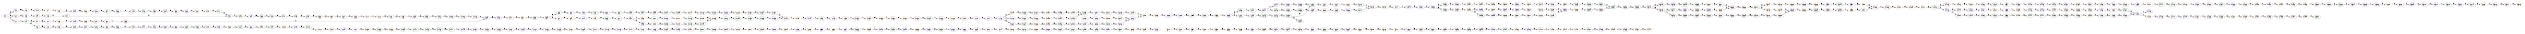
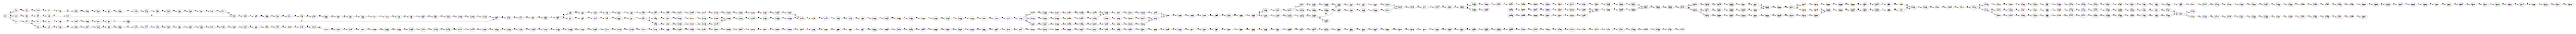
  strict digraph {
    rankdir=LR
    node [color=brown]
    S0 [color=purple]
    S1
    S2
    S3 [color=purple]
    S4 [color=darkgreen]
    S5 [color=purple]
    S6
    S7
    S8 [color=darkgreen]
    S9
    S10
    S11 [color=purple]
    S12
    S13 [color=darkgreen]
    S14 [color=darkorange]
    S15 [color=darkorange]
    S16
    S17
    S18 [color=darkorange]
    S19 [color=purple]
    S20 [color=darkgreen]
    S21 [color=purple]
    S22 [color=purple]
    S23 [color=darkorange]
    S24 [color=purple]
    S25 [color=darkorange]
    S26 [color=darkorange]
    S27
    S28 [color=darkgreen]
    S29 [color=purple]
    S30 [color=purple]
    S31
    S32
    S33 [color=purple]
    S34 [color=darkgreen]
    S35
    S36 [color=purple]
    S37
    S38 [color=purple]
    S39 [color=purple]
    S40
    S41 [color=purple]
    S42
    S43 [color=purple]
    S44 [color=purple]
    S45 [color=darkorange]
    S46 [color=darkgreen]
    S47
    S48 [color=purple]
    S49 [color=purple]
    S50
    S51 [color=darkorange]
    S52 [color=purple]
    S53
    S54
    S55 [color=darkgreen]
    S56 [color=purple]
    S57 [color=darkorange]
    S58
    S59
    S60 [color=darkgreen]
    S61 [color=darkgreen]
    S62 [color=purple]
    S63 [color=darkgreen]
    S64
    S65 [color=darkgreen]
    S66
    S67 [color=darkorange]
    S68 [color=purple]
    S69 [color=darkorange]
    S70
    S71 [color=darkorange]
    S72 [color=darkorange]
    S73 [color=purple]
    S74 [color=purple]
    S75 [color=purple]
    S76 [color=darkorange]
    S77 [color=darkgreen]
    S78 [color=darkgreen]
    S79 [color=darkorange]
    S80 [color=darkorange]
    S81 [color=darkgreen]
    S82 [color=purple]
    S83 [color=darkgreen]
    S84 [color=darkgreen]
    S85
    S86 [color=darkgreen]
    S87
    S88 [color=purple]
    S89 [color=purple]
    S90 [color=darkgreen]
    S91
    S92 [color=darkorange]
    S93
    S94 [color=darkgreen]
    S95 [color=purple]
    S96 [color=darkorange]
    S97 [color=darkgreen]
    S98
    S99
    S100
    S101 [color=darkgreen]
    S102 [color=darkorange]
    S103 [color=purple]
    S104 [color=darkgreen]
    S105 [color=darkgreen]
    S106 [color=purple]
    S107 [color=purple]
    S108
    S109 [color=darkgreen]
    S110
    S111 [color=darkorange]
    S112 [color=darkgreen]
    S113
    S114 [color=darkorange]
    S115 [color=darkgreen]
    S116 [color=darkgreen]
    S117 [color=darkorange]
    S118
    S119 [color=darkgreen]
    S120
    S121
    S122 [color=darkgreen]
    S123 [color=darkorange]
    S124 [color=purple]
    S125 [color=purple]
    S126 [color=darkgreen]
    S127 [color=purple]
    S128 [color=darkorange]
    S129 [color=darkgreen]
    S130 [color=darkorange]
    S131
    S132 [color=darkgreen]
    S133 [color=darkgreen]
    S134 [color=darkgreen]
    S135 [color=darkgreen]
    S136 [color=darkorange]
    S137
    S138 [color=purple]
    S139 [color=darkgreen]
    S140
    S141 [color=darkgreen]
    S142 [color=darkorange]
    S143 [color=darkgreen]
    S144 [color=purple]
    S145 [color=darkgreen]
    S146 [color=darkgreen]
    S147 [color=darkgreen]
    S148 [color=purple]
    S149 [color=purple]
    S150
    S151 [color=purple]
    S152
    S153
    S154
    S155
    S156 [color=darkorange]
    S157
    S158
    S159 [color=purple]
    S160 [color=darkorange]
    S161 [color=purple]
    S162
    S163
    S164 [color=darkgreen]
    S165
    S166
    S167 [color=darkorange]
    S168 [color=darkorange]
    S169 [color=darkgreen]
    S170
    S171
    S172 [color=purple]
    S173
    S174 [color=purple]
    S175 [color=purple]
    S176 [color=purple]
    S177
    S178 [color=purple]
    S179 [color=darkorange]
    S180 [color=purple]
    S181
    S182
    S183 [color=darkgreen]
    S184 [color=darkgreen]
    S185 [color=purple]
    S186
    S187
    S188 [color=darkorange]
    S189
    S190 [color=darkorange]
    S191 [color=darkorange]
    S192
    S193 [color=purple]
    S194
    S195 [color=purple]
    S196 [color=darkgreen]
    S197
    S198
    S199 [color=darkorange]
    S200 [color=purple]
    S201 [color=darkgreen]
    S203 [color=darkgreen]
    S204 [color=purple]
    S205
    S206 [color=purple]
    S202
    S207 [color=purple]
    S208
    S209
    S210 [color=darkorange]
    S211
    S212 [color=darkgreen]
    S213 [color=darkorange]
    S214
    S215 [color=purple]
    S216 [color=purple]
    S217 [color=darkorange]
    S218 [color=purple]
    S219
    S220
    S221 [color=darkorange]
    S222 [color=purple]
    S223 [color=darkorange]
    S224 [color=darkorange]
    S225 [color=purple]
    S226 [color=purple]
    S227 [color=purple]
    S228 [color=darkorange]
    S229
    S230 [color=purple]
    S231 [color=darkgreen]
    S232 [color=darkorange]
    S233 [color=darkorange]
    S234 [color=purple]
    S235 [color=purple]
    S236 [color=darkgreen]
    S237
    S238 [color=darkgreen]
    S239 [color=darkorange]
    S240 [color=purple]
    S241 [color=darkgreen]
    S242 [color=purple]
    S243 [color=darkgreen]
    S244 [color=purple]
    S245 [color=darkgreen]
    S246
    S247 [color=purple]
    S248 [color=darkgreen]
    S249 [color=purple]
    S250 [color=darkgreen]
    S251 [color=purple]
    S252
    S253 [color=darkorange]
    S254 [color=darkgreen]
    S258 [color=darkgreen]
    S255 [color=purple]
    S256 [color=darkgreen]
    S257 [color=purple]
    S259 [color=purple]
    S260 [color=darkgreen]
    S261
    S262
    S263 [color=purple]
    S264
    S265
    S266 [color=purple]
    S267 [color=darkorange]
    S268 [color=purple]
    S269
    S270 [color=darkgreen]
    S271 [color=darkgreen]
    S272
    S273
    S274
    S275 [color=darkorange]
    S276 [color=darkorange]
    S277 [color=darkgreen]
    S278 [color=darkgreen]
    S279 [color=purple]
    S280 [color=darkorange]
    S281 [color=purple]
    S282 [color=purple]
    S283 [color=purple]
    S284
    S285 [color=darkgreen]
    S286 [color=darkgreen]
    S287 [color=darkgreen]
    S288 [color=purple]
    S289
    S290 [color=darkgreen]
    S291
-   S292 [color=darkorange]
    S293 [color=darkgreen]
    S294 [color=darkorange]
    S295 [color=darkgreen]
    S296 [color=purple]
    S297 [color=purple]
    S298 [color=darkorange]
    S299 [color=purple]
    S300 [color=darkorange]
    S301 [color=darkgreen]
    S302 [color=darkorange]
    S303 [color=darkorange]
    S304 [color=purple]
    S305 [color=darkorange]
    S306 [color=purple]
    S307 [color=darkgreen]
    S308 [color=purple]
    S309 [color=darkorange]
    S310 [color=darkorange]
    S311
    S312
    S313 [color=purple]
    S314
    S315 [color=darkorange]
    S316
    S317 [color=darkorange]
    S318 [color=purple]
    S319
    S320
    S321
    S322 [color=darkorange]
    S323 [color=purple]
    S324
    S325 [color=darkgreen]
    S326 [color=darkorange]
    S327 [color=darkorange]
    S328 [color=darkgreen]
    S329 [color=darkgreen]
    S330 [color=darkorange]
    S331 [color=darkgreen]
    S332
    S333 [color=darkorange]
    S334 [color=darkgreen]
    S335 [color=darkorange]
    S336 [color=purple]
    S337 [color=purple]
    S338 [color=darkgreen]
    S339 [color=darkorange]
    S340
    S341 [color=purple]
    S342
    S343
    S344
    S345 [color=purple]
    S346
    S347 [color=darkgreen]
    S348
    S349 [color=darkgreen]
    S350 [color=darkgreen]
    S351 [color=purple]
    S352 [color=purple]
    S353 [color=darkgreen]
    S354
    S355
    S356 [color=darkgreen]
    S357 [color=darkorange]
    S358
    S359 [color=purple]
    S360 [color=darkgreen]
    S361 [color=darkgreen]
    S362
    S363 [color=darkorange]
    S364 [color=purple]
    S365
    S366
    S367 [color=darkorange]
    S368 [color=darkorange]
    S369 [color=darkgreen]
    S370 [color=darkorange]
    S371 [color=darkgreen]
    S372 [color=darkgreen]
    S373 [color=darkorange]
    S374 [color=darkorange]
    S375 [color=darkorange]
    S376
    S377 [color=darkorange]
    S378 [color=darkorange]
    S379 [color=darkorange]
    S380
    S381 [color=purple]
    S382 [color=darkorange]
    S383 [color=purple]
    S384
    S385 [color=purple]
    S386 [color=darkorange]
    S387 [color=darkgreen]
    S388 [color=darkorange]
    S389 [color=darkgreen]
    S390
    S391 [color=purple]
    S392
    S393
    S394 [color=darkgreen]
    S395
    S396 [color=darkgreen]
    S397 [color=purple]
    S398 [color=darkorange]
    S399
    S400 [color=darkorange]
    S401 [color=darkgreen]
    S402 [color=purple]
    S403
    S404 [color=darkgreen]
    S405
    S406 [color=darkorange]
    S407 [color=darkorange]
    S408 [color=purple]
    S409 [color=darkorange]
    S410
    S411 [color=darkorange]
    S412 [color=darkorange]
    S413 [color=darkgreen]
    S414 [color=darkorange]
    S415
    S416 [color=purple]
    S417 [color=darkorange]
    S418 [color=darkorange]
    S419
    S420
    S421 [color=darkgreen]
    S422 [color=darkorange]
    S423 [color=purple]
    S424 [color=purple]
    S425 [color=purple]
    S426
    S427 [color=purple]
    S428
    S429 [color=darkorange]
    S430 [color=darkgreen]
    S431 [color=darkorange]
    S432 [color=darkgreen]
    S433
    S434 [color=darkgreen]
    S435 [color=purple]
    S436 [color=darkgreen]
    S437 [color=darkorange]
    S438 [color=purple]
    S439 [color=darkorange]
    S440 [color=darkorange]
    S441 [color=darkorange]
    S442 [color=purple]
    S443
    S444 [color=darkgreen]
    S445 [color=purple]
    S446 [color=purple]
    S447 [color=darkgreen]
    S448 [color=darkgreen]
    S449
    S450 [color=darkgreen]
    S451 [color=purple]
    S452
    S453 [color=darkgreen]
    S454 [color=darkorange]
    n456 [label=S855]
    S456 [color=darkgreen]
    S457
    S458
    S459 [color=darkorange]
    S460
    S461 [color=purple]
    S462 [color=darkgreen]
    S463 [color=purple]
    S464
    S465
    S466
    S467 [color=darkgreen]
    S468 [color=purple]
    S469 [color=purple]
    S470 [color=purple]
    S471 [color=darkorange]
    S472 [color=darkorange]
    S473 [color=purple]
    S474 [color=darkgreen]
    S475 [color=purple]
    S476 [color=darkgreen]
    S477
    S478 [color=darkorange]
    S479 [color=purple]
    S480 [color=purple]
    S481
    S482
    S483 [color=purple]
    S484 [color=darkgreen]
    S485 [color=darkgreen]
    S486 [color=purple]
    S487 [color=darkorange]
    S488
    S489 [color=darkorange]
    S490 [color=darkorange]
    S491
    S492 [color=purple]
    S493
    S494 [color=darkorange]
    S495
    S496
    S497
    S498 [color=darkorange]
    S499 [color=darkorange]
    S500
    S501 [color=darkgreen]
    S502 [color=darkgreen]
    S503 [color=darkgreen]
    S504 [color=purple]
    S505 [color=purple]
    S506 [color=purple]
    S507 [color=darkorange]
    S508
    S509 [color=purple]
    S510
    S511 [color=purple]
    S512 [color=darkgreen]
    S513 [color=purple]
    S514 [color=darkgreen]
    S515 [color=darkorange]
    S516
    S517
    S518 [color=darkorange]
    S0 -> S1 [label=I]
    S0 -> S2 [label=Q]
    S0 -> S3 [label=C]
    S1 -> S4 [label=V]
    S2 -> S5 [label=K]
    S3 -> S6 [label=E]
    S4 -> S7 [label=P]
    S4 -> S8 [label=M]
    S5 -> S9 [label=L]
    S6 -> S10 [label=C]
    S7 -> S11 [label=A]
    S8 -> S12 [label=E]
    S9 -> S13 [label=L]
    S10 -> S14 [label=G]
    S11 -> S15 [label=I]
    S12 -> S16 [label=N]
    S13 -> S17 [label=M]
    S14 -> S18 [label=V]
    S15 -> S19 [label=D]
    S16 -> S20 [label=H]
    S17 -> S21 [label=T]
    S18 -> S22 [label=A]
    S19 -> S23 [label=M]
    S20 -> S24 [label=L]
    S21 -> S25 [label=L]
    S22 -> S26 [label=H]
    S23 -> S27 [label=T]
    S24 -> S28 [label=V]
    S25 -> S29 [label=I]
    S26 -> S30 [label=P]
    S27 -> S31 [label=T]
    S28 -> S32 [label=K]
    S29 -> S33 [label=E]
    S30 -> S34 [label=R]
    S31 -> S35 [label=S]
    S32 -> S36 [label=K]
    S33 -> S37 [label=Y]
    S34 -> S38 [label=P]
    S35 -> S39 [label=Y]
    S36 -> S40 [label=K]
    S37 -> S41 [label=N]
    S38 -> S42 [label=L]
    S39 -> S43 [label=E]
    S40 -> S44 [label=V]
    S41 -> S45 [label=N]
    S42 -> S46 [label=S]
    S43 -> S47 [label=P]
    S44 -> S48 [label=Y]
    S45 -> S49 [label=R]
    S46 -> S50 [label=I]
    S47 -> S51 [label=N]
    S48 -> S52 [label=R]
    S49 -> S53 [label=H]
    S50 -> S54 [label=D]
    S51 -> S55 [label=Q]
    S52 -> S56 [label=L]
    S53 -> S57 [label=A]
    S54 -> S58 [label=Q]
    S55 -> S59 [label=I]
    S56 -> S60 [label=V]
    S57 -> S61 [label=A]
    S58 -> S62 [label=K]
    S59 -> S63 [label=Q]
    S59 -> S64 [label=R]
    S60 -> S65 [label=V]
    S61 -> S66 [label=L]
    S62 -> S67 [label=L]
    S63 -> S68 [label=E]
    S64 -> S69 [label=Q]
    S65 -> S70 [label=L]
    S66 -> S71 [label=I]
    S67 -> S72 [label=L]
    S68 -> S73 [label=M]
    S69 -> S74 [label=M]
    S70 -> S75 [label=R]
    S71 -> S76 [label=V]
    S72 -> S77 [label=M]
    S73 -> S78 [label=L]
    S74 -> S79 [label=L]
    S75 -> S80 [label=L]
    S76 -> S81 [label=P]
    S77 -> S21 [label=T]
    S78 -> S82 [label=K]
    S79 -> S83 [label=K]
    S80 -> S84 [label=V]
    S81 -> S85 [label=A]
    S82 -> S86 [label=V]
    S83 -> S87 [label=A]
    S84 -> S88 [label=K]
    S85 -> S89 [label=V]
    S86 -> S90 [label=I]
    S87 -> S91 [label=I]
    S88 -> S92 [label=S]
    S89 -> S93 [label=D]
    S90 -> S94 [label=T]
    S91 -> S95 [label=T]
    S91 -> S96 [label=S]
    S92 -> S97 [label=Y]
    S93 -> S98 [label=M]
    S94 -> S99 [label=P]
    S95 -> S100 [label=P]
    S96 -> S101 [label=P]
    S97 -> S102 [label=R]
    S98 -> S103 [label=T]
    S99 -> S104 [label=R]
    S100 -> S105 [label=K]
    S101 -> S106 [label=K]
    S102 -> S107 [label=T]
    S103 -> S108 [label=T]
    S104 -> S109 [label=S]
    S105 -> S110 [label=S]
    S106 -> S111 [label=S]
    S107 -> S112 [label=E]
    S108 -> S113 [label=S]
    S109 -> S114 [label=S]
    S110 -> S115 [label=S]
    S111 -> S116 [label=S]
-   S112 -> S117 [label=G]
+   S117 -> S112 [label=G]
    S113 -> S39 [label=Y]
    S114 -> S118 [label=R]
    S115 -> S119 [label=R]
    S116 -> S120 [label=R]
    S117 -> S121 [label=E]
    S118 -> S122 [label=K]
    S119 -> S123 [label=R]
    S120 -> S123 [label=R]
    S121 -> S124 [label=L]
    S122 -> S125 [label=P]
    S123 -> S126 [label=P]
    S124 -> S127 [label=F]
    S125 -> S128 [label=R]
    S126 -> S129 [label=R]
    S127 -> S130 [label=T]
    S128 -> S131 [label=H]
    S129 -> S132 [label=H]
    S130 -> S133 [label=G]
    S131 -> S134 [label=N]
    S132 -> S135 [label=N]
    S133 -> S136 [label=A]
    S134 -> S137 [label=L]
    S135 -> S138 [label=L]
    S136 -> S139 [label=G]
    S137 -> S140 [label=L]
    S138 -> S140 [label=L]
    S139 -> S141 [label=I]
    S140 -> S142 [label=I]
    S141 -> S143 [label=T]
    S142 -> S144 [label=D]
    S143 -> S145 [label=Q]
    S144 -> S146 [label=V]
    S145 -> S147 [label=E]
    S146 -> S148 [label=A]
    S147 -> S149 [label=I]
    S148 -> S150 [label=G]
    S149 -> S151 [label=G]
    S150 -> S152 [label=V]
    S151 -> S153 [label=T]
    S152 -> S154 [label=V]
    S153 -> S155 [label=R]
    S154 -> S156 [label=E]
    S155 -> S157 [label=R]
    S156 -> S158 [label=S]
    S157 -> S159 [label=R]
    S158 -> S160 [label=D]
    S159 -> S161 [label=Q]
    S160 -> S162 [label=I]
    S161 -> S163 [label=N]
    S162 -> S164 [label=A]
    S163 -> S165 [label=N]
    S164 -> S166 [label=V]
    S165 -> S167 [label=A]
    S166 -> S168 [label=L]
    S167 -> S169 [label=Q]
    S168 -> S170 [label=L]
    S169 -> S171 [label=S]
    S170 -> S172 [label=A]
    S171 -> S173 [label=R]
    S172 -> S174 [label=D]
    S173 -> S175 [label=R]
    S174 -> S176 [label=T]
    S175 -> S177 [label=R]
    S176 -> S178 [label=S]
    S176 -> S179 [label=T]
    S176 -> S180 [label=A]
    S177 -> S181 [label=L]
    S178 -> S182 [label=Q]
    S179 -> S183 [label=Q]
    S180 -> S184 [label=Q]
    S181 -> S185 [label=A]
    S182 -> S186 [label=C]
    S183 -> S187 [label=C]
    S184 -> S188 [label=C]
    S185 -> S189 [label=E]
    S186 -> S190 [label=G]
    S187 -> S191 [label=G]
    S188 -> S192 [label=G]
    S189 -> S193 [label=E]
    S190 -> S194 [label=Y]
    S191 -> S195 [label=H]
    S192 -> S196 [label=H]
    S193 -> S197 [label=S]
    S194 -> S198 [label=D]
    S195 -> S199 [label=E]
    S196 -> S200 [label=D]
    S197 -> S201 [label=F]
    S198 -> S203 [label=L]
    S199 -> S203 [label=L]
    S200 -> S204 [label=L]
    S201 -> S205 [label=D]
    S203 -> S207 [label=L]
    S204 -> S208 [label=L]
    S205 -> S209 [label=S]
    S206 -> S210 [label=L]
    S202 -> S206 [label=L]
    S207 -> S211 [label=L]
    S208 -> S212 [label=L]
    S209 -> S213 [label=I]
    S210 -> S214 [label=Q]
    S211 -> S215 [label=Q]
    S212 -> S216 [label=Q]
    S213 -> S217 [label=E]
    S214 -> S218 [label=L]
    S215 -> S219 [label=L]
    S216 -> S218 [label=L]
    S217 -> S220 [label=D]
    S218 -> S221 [label=I]
    S219 -> S221 [label=I]
    S220 -> S222 [label=D]
    S221 -> S223 [label=D]
    S222 -> S224 [label=T]
    S223 -> S225 [label=L]
    S224 -> S226 [label=S]
    S225 -> S227 [label=N]
    S226 -> S228 [label=R]
    S227 -> S229 [label=E]
    S228 -> S230 [label=C]
    S229 -> S231 [label=N]
    S230 -> S232 [label=C]
    S231 -> S233 [label=E]
    S232 -> S234 [label=S]
    S233 -> S235 [label=I]
    S234 -> S236 [label=F]
    S235 -> S237 [label=T]
    S235 -> S238 [label=A]
    S236 -> S239 [label=V]
    S237 -> S240 [label=I]
    S238 -> S241 [label=I]
    S239 -> S242 [label=S]
    S240 -> S243 [label=T]
    S241 -> S244 [label=T]
    S242 -> S245 [label=R]
    S243 -> S246 [label=V]
    S244 -> S247 [label=V]
    S244 -> S248 [label=I]
    S245 -> S249 [label=F]
    S246 -> S250 [label=A]
    S247 -> S251 [label=A]
    S248 -> S252 [label=A]
    S249 -> S253 [label=M]
    S250 -> S254 [label=N]
    S250 -> S258 [label=R]
    S251 -> S255 [label=N]
    S252 -> S256 [label=D]
    S253 -> S257 [label=K]
    S258 -> S261 [label=G]
    S255 -> S258 [label=R]
    S256 -> S259 [label=R]
    S257 -> S260 [label=A]
    S259 -> S262 [label=G]
    S260 -> S263 [label=I]
    S261 -> S264 [label=L]
    S262 -> S265 [label=L]
    S263 -> S266 [label=F]
    S264 -> S267 [label=V]
    S265 -> S268 [label=V]
    S266 -> S269 [label=R]
    S267 -> S270 [label=D]
    S268 -> S271 [label=D]
    S269 -> S272 [label=Y]
    S270 -> S273 [label=V]
    S271 -> S273 [label=V]
    S272 -> S274 [label=C]
    S273 -> S275 [label=C]
    S274 -> S276 [label=R]
    S275 -> S277 [label=N]
    S276 -> S278 [label=K]
    S277 -> S279 [label=I]
    S278 -> S280 [label=V]
    S279 -> S281 [label=N]
    S280 -> S282 [label=Q]
    S281 -> S283 [label=L]
    S282 -> S284 [label=K]
    S283 -> S285 [label=D]
    S283 -> S286 [label=E]
    S284 -> S287 [label=W]
    S285 -> S288 [label=G]
    S286 -> S289 [label=G]
    S287 -> S290 [label=R]
    S288 -> S291 [label=S]
-   S289 -> S292 [label=N]
    S290 -> S293 [label=P]
    S291 -> S294 [label=S]
-   S292 -> S295 [label=K]
-   S292 -> S296 [label=R]
    S293 -> S297 [label=L]
    S294 -> S298 [label=S]
    S295 -> S299 [label=K]
    S296 -> S300 [label=N]
    S297 -> S301 [label=L]
    S298 -> S302 [label=E]
    S299 -> S303 [label=E]
    S300 -> S304 [label=E]
    S301 -> S305 [label=N]
    S302 -> S306 [label=E]
    S303 -> S307 [label=E]
    S304 -> S308 [label=E]
    S305 -> S309 [label=M]
    S306 -> S310 [label=L]
    S307 -> S311 [label=L]
    S308 -> S312 [label=L]
    S309 -> S313 [label=P]
    S310 -> S314 [label=I]
    S311 -> S315 [label=L]
+   S312 -> S316 [label=L]
+   S313 -> S317 [label=P]
    S314 -> S318 [label=K]
    S315 -> S319 [label=K]
    S316 -> S320 [label=K]
    S317 -> S321 [label=P]
    S318 -> S322 [label=K]
    S319 -> S323 [label=K]
    S320 -> S323 [label=K]
    S321 -> S324 [label=R]
    S322 -> S325 [label=V]
    S323 -> S326 [label=V]
    S324 -> S327 [label=N]
    S325 -> S328 [label=M]
    S326 -> S329 [label=M]
    S327 -> S330 [label=I]
    S328 -> S331 [label=Y]
    S329 -> S332 [label=Y]
    S330 -> S333 [label=E]
    S331 -> S334 [label=Y]
    S332 -> S334 [label=Y]
    S333 -> S335 [label=N]
    S334 -> S336 [label=D]
    S335 -> S337 [label=R]
    S336 -> S338 [label=G]
    S337 -> S339 [label=I]
    S338 -> S340 [label=K]
    S339 -> S341 [label=F]
    S340 -> S342 [label=D]
    S340 -> S343 [label=E]
    S341 -> S344 [label=K]
    S342 -> S345 [label=C]
    S343 -> S346 [label=S]
    S343 -> S347 [label=C]
    S344 -> S348 [label=L]
    S345 -> S349 [label=A]
    S346 -> S350 [label=A]
    S347 -> S351 [label=A]
    S348 -> S352 [label=W]
    S349 -> S353 [label=L]
    S350 -> S354 [label=L]
    S351 -> S355 [label=L]
    S352 -> S356 [label=L]
    S353 -> S357 [label=L]
    S354 -> S358 [label=L]
    S355 -> S359 [label=L]
    S356 -> S360 [label=Q]
    S357 -> S361 [label=F]
    S358 -> S362 [label=Y]
    S359 -> S363 [label=F]
    S360 -> S364 [label=T]
    S361 -> S365 [label=L]
    S362 -> S366 [label=L]
    S363 -> S365 [label=L]
    S364 -> S367 [label=R]
    S365 -> S368 [label=K]
    S366 -> S369 [label=K]
    S367 -> S370 [label=H]
    S368 -> S371 [label=E]
    S369 -> S372 [label=E]
    S370 -> S373 [label=F]
    S371 -> S374 [label=N]
    S371 -> S375 [label=D]
    S372 -> S376 [label=D]
    S373 -> S377 [label=L]
    S374 -> S378 [label=L]
    S375 -> S379 [label=L]
    S376 -> S380 [label=L]
    S377 -> S381 [label=W]
    S378 -> S382 [label=T]
    S379 -> S383 [label=T]
    S380 -> S383 [label=T]
    S381 -> S384 [label=E]
    S382 -> S385 [label=N]
    S383 -> S386 [label=T]
    S384 -> S387 [label=R]
    S385 -> S388 [label=E]
    S386 -> S389 [label=E]
    S387 -> S390 [label=E]
    S388 -> S391 [label=E]
    S389 -> S392 [label=E]
    S390 -> S393 [label=S]
    S391 -> S394 [label=K]
    S392 -> S395 [label=K]
    S393 -> S396 [label=D]
    S394 -> S397 [label=V]
    S395 -> S398 [label=V]
    S396 -> S399 [label=D]
    S397 -> S400 [label=E]
    S398 -> S401 [label=E]
    S399 -> S402 [label=H]
    S400 -> S403 [label=R]
    S401 -> S403 [label=R]
    S402 -> S404 [label=T]
    S403 -> S405 [label=V]
    S404 -> S406 [label=K]
    S405 -> S407 [label=D]
    S406 -> S408 [label=Q]
    S407 -> S409 [label=K]
    S408 -> S410 [label=F]
    S409 -> S411 [label=L]
    S410 -> S412 [label=S]
    S411 -> S413 [label=A]
    S412 -> S414 [label=N]
    S413 -> S415 [label=M]
    S413 -> S416 [label=L]
    S414 -> S417 [label=S]
    S415 -> S418 [label=V]
    S416 -> S419 [label=F]
    S416 -> S420 [label=Y]
    S417 -> S421 [label=M]
    S418 -> S422 [label=E]
    S419 -> S423 [label=R]
    S420 -> S424 [label=K]
    S421 -> S425 [label=M]
    S422 -> S426 [label=S]
    S423 -> S427 [label=N]
    S424 -> S428 [label=D]
    S425 -> S429 [label=A]
    S426 -> S430 [label=P]
    S427 -> S431 [label=P]
    S428 -> S432 [label=P]
    S429 -> S433 [label=I]
    S430 -> S434 [label=S]
    S431 -> S435 [label=S]
    S432 -> S436 [label=S]
    S433 -> S437 [label=L]
    S434 -> S438 [label=S]
    S435 -> S439 [label=S]
    S436 -> S440 [label=S]
    S437 -> S441 [label=M]
    S438 -> S442 [label=S]
    S439 -> S443 [label=S]
    S440 -> S444 [label=A]
    S442 -> S445 [label=S]
    S443 -> S446 [label=D]
    S444 -> S447 [label=D]
    S445 -> S448 [label=S]
    S446 -> S449 [label=T]
    S447 -> S450 [label=T]
    S448 -> S451 [label=P]
    S449 -> S452 [label=S]
    S450 -> S453 [label=G]
    S451 -> S454 [label=S]
    S452 -> n456 [label=Q]
    S453 -> S456 [label=Q]
    S454 -> S457 [label=S]
    n456 -> S458 [label=Y]
    S456 -> S459 [label=Y]
    S457 -> S460 [label=L]
    S458 -> S461 [label=L]
    S459 -> S462 [label=L]
    S460 -> S463 [label=L]
    S461 -> S464 [label=A]
    S462 -> S465 [label=A]
    S463 -> S466 [label=S]
    S464 -> S467 [label=A]
    S465 -> S468 [label=A]
    S466 -> S469 [label=S]
    S467 -> S470 [label=M]
    S468 -> S470 [label=M]
    S469 -> S471 [label=S]
    S470 -> S472 [label=I]
    S470 -> S473 [label=V]
    S471 -> S474 [label=S]
    S472 -> S475 [label=C]
    S474 -> S476 [label=A]
    S475 -> S477 [label=F]
    S476 -> S478 [label=G]
    S477 -> S479 [label=G]
    S478 -> S480 [label=S]
    S479 -> S481 [label=M]
    S480 -> S482 [label=P]
    S481 -> S483 [label=L]
    S482 -> S484 [label=D]
    S483 -> S485 [label=N]
    S484 -> S486 [label=T]
    S485 -> S487 [label=D]
    S486 -> S488 [label=S]
    S487 -> S489 [label=P]
    S488 -> S490 [label=P]
    S489 -> S491 [label=L]
    S490 -> S492 [label=C]
    S491 -> S493 [label=M]
    S492 -> S494 [label=L]
    S493 -> S495 [label=L]
    S494 -> S496 [label=A]
    S495 -> S497 [label=M]
    S496 -> S498 [label=A]
    S497 -> S499 [label=R]
    S498 -> S500 [label=V]
    S499 -> S501 [label=L]
    S500 -> S502 [label=T]
    S502 -> S503 [label=A]
    S503 -> S504 [label=G]
    S504 -> S505 [label=W]
    S505 -> S506 [label=S]
    S506 -> S507 [label=P]
    S507 -> S508 [label=P]
    S508 -> S509 [label=L]
    S509 -> S510 [label=G]
    S510 -> S511 [label=P]
    S511 -> S512 [label=S]
    S512 -> S513 [label=R]
    S513 -> S514 [label=P]
    S514 -> S515 [label=R]
    S515 -> S516 [label=S]
    S516 -> S517 [label=G]
    S517 -> S518 [label=P]
  }
